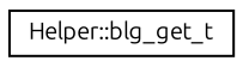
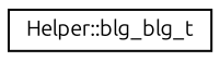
  digraph {
    rankdir=LR
    fontname=Ubuntu
-   n1 [color=black fillcolor=white fontname=Ubuntu fontsize=10 height=0.2 label="Helper::blg_get_t" shape=record style=filled width=0.4]
+   n1 [color=black fillcolor=white fontname=Ubuntu fontsize=10 height=0.2 label="Helper::blg_blg_t" shape=record style=filled width=0.4]
  }
